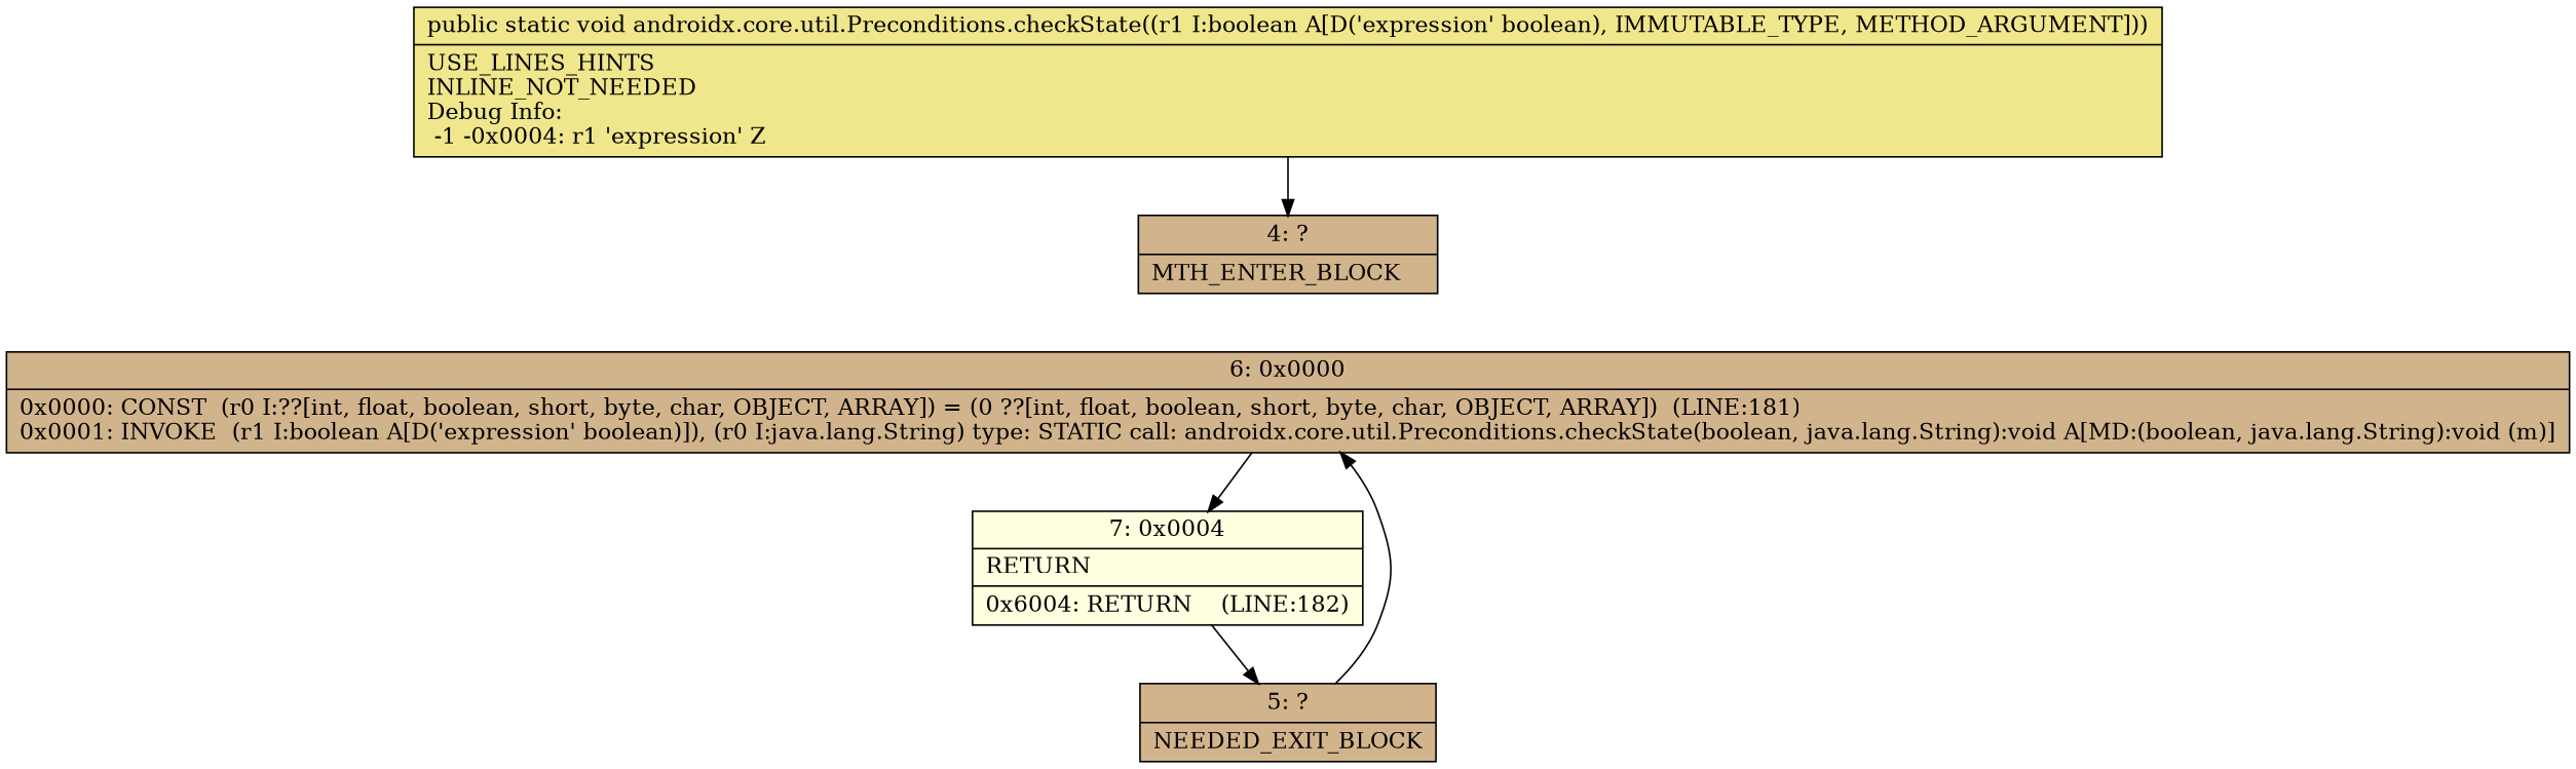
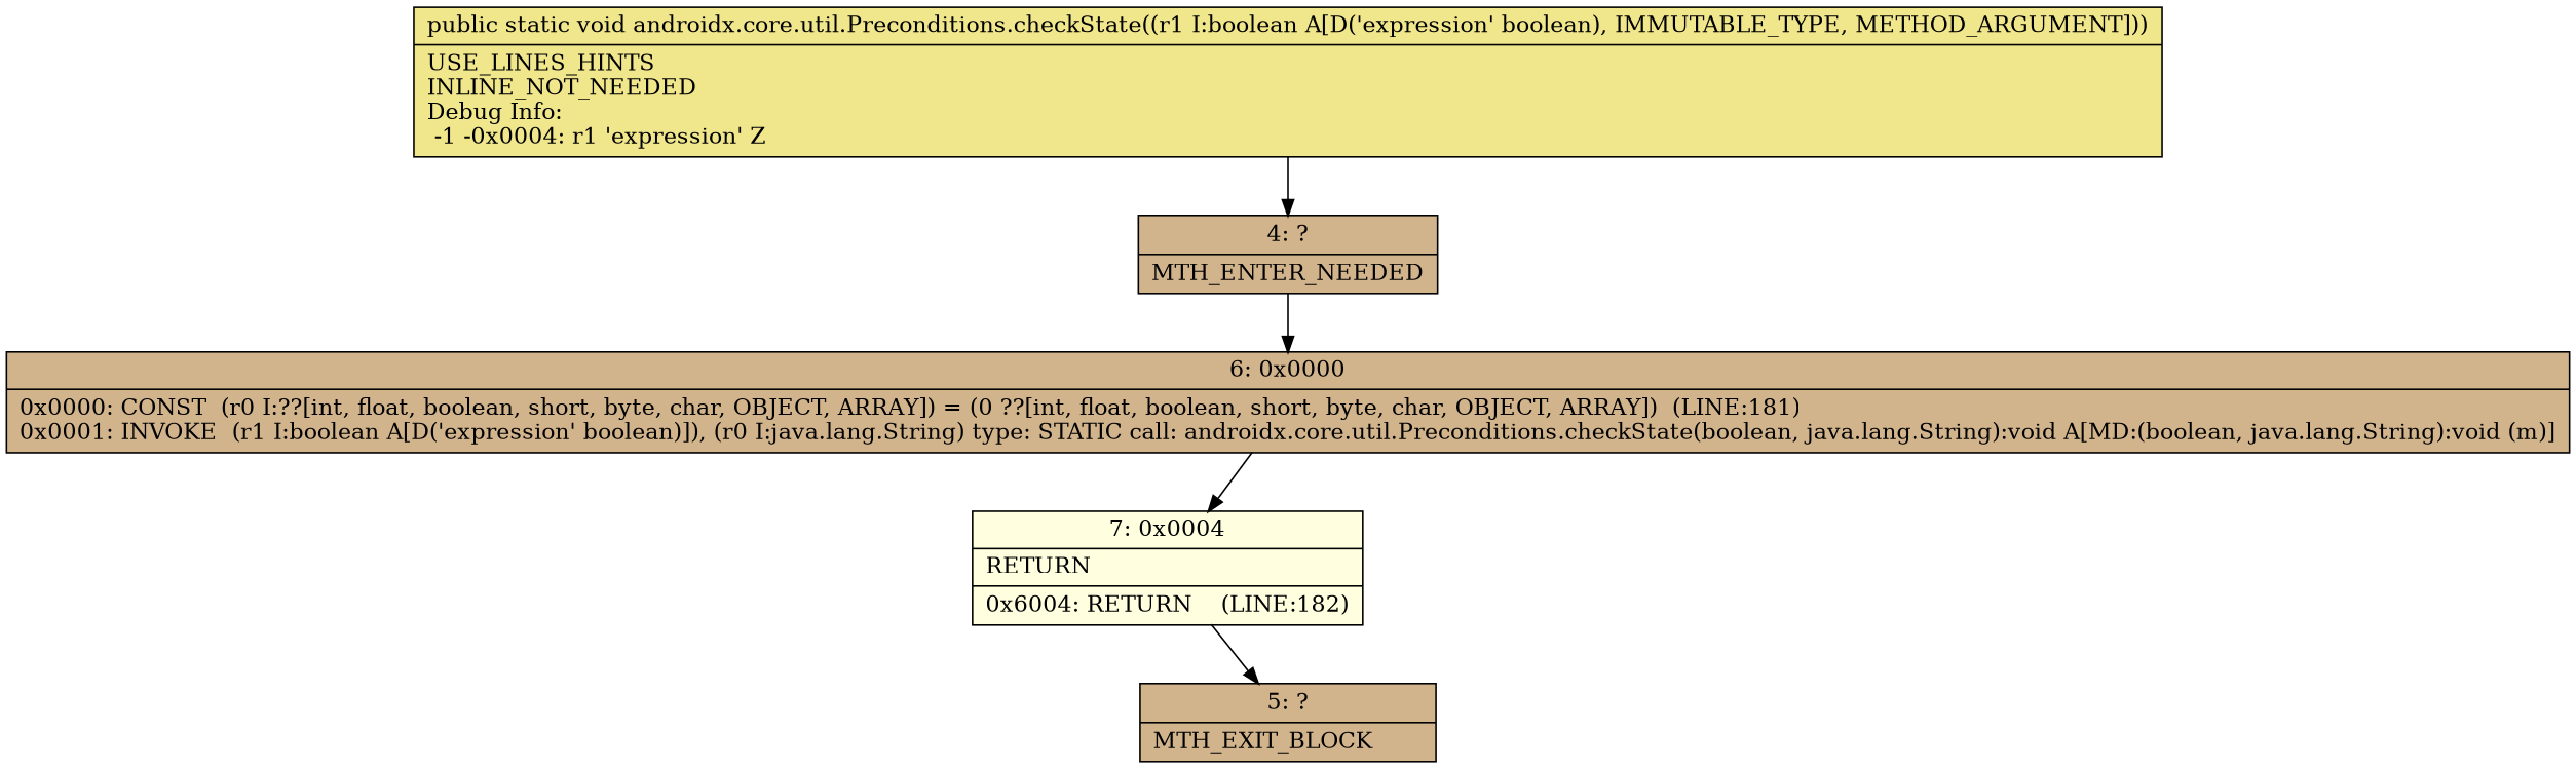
  digraph {
    node [fillcolor=tan shape=record style=filled]
-   n1 [label="{4\:\ ?|MTH_ENTER_BLOCK\l}"]
+   n1 [label="{4\:\ ?|MTH_ENTER_NEEDED\l}"]
    n2 [label="{6\:\ 0x0000|0x0000: CONST  (r0 I:??[int, float, boolean, short, byte, char, OBJECT, ARRAY]) = (0 ??[int, float, boolean, short, byte, char, OBJECT, ARRAY])  (LINE:181)\l0x0001: INVOKE  (r1 I:boolean A[D('expression' boolean)]), (r0 I:java.lang.String) type: STATIC call: androidx.core.util.Preconditions.checkState(boolean, java.lang.String):void A[MD:(boolean, java.lang.String):void (m)]\l}"]
    n3 [fillcolor=lightyellow label="{7\:\ 0x0004|RETURN\l|0x6004: RETURN    (LINE:182)\l}"]
-   n4 [label="{5\:\ ?|NEEDED_EXIT_BLOCK\l}"]
+   n4 [label="{5\:\ ?|MTH_EXIT_BLOCK\l}"]
    n5 [fillcolor=khaki label="{public static void androidx.core.util.Preconditions.checkState((r1 I:boolean A[D('expression' boolean), IMMUTABLE_TYPE, METHOD_ARGUMENT]))  | USE_LINES_HINTS\lINLINE_NOT_NEEDED\lDebug Info:\l  \-1 \-0x0004: r1 'expression' Z\l}"]
-   n4 -> n2
+   n1 -> n2
    n2 -> n3
    n3 -> n4
    n5 -> n1
  }
